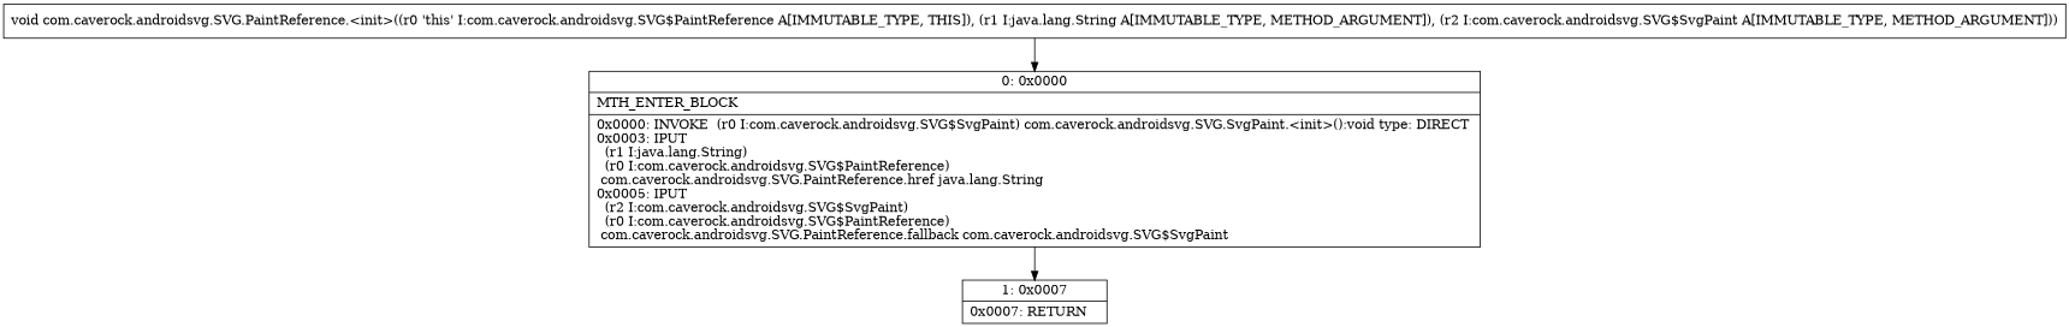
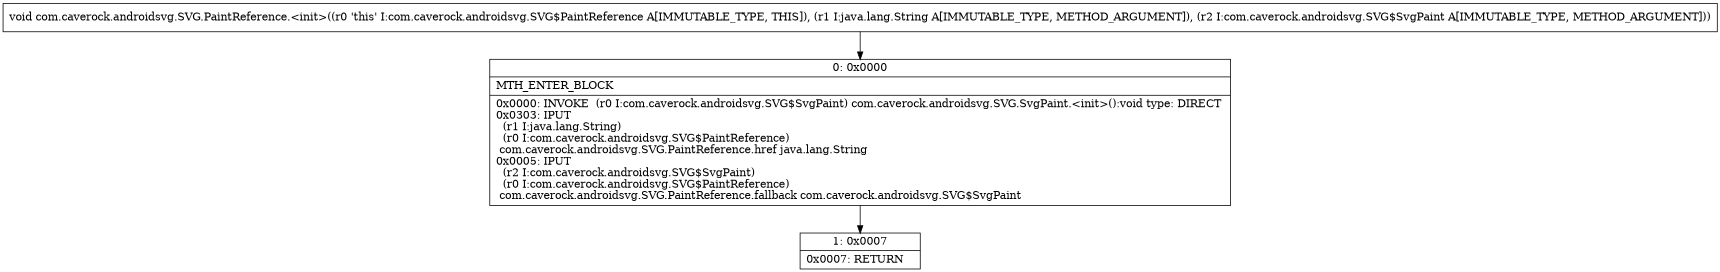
  digraph {
    node [shape=record]
-   n1 [label="{0\:\ 0x0000|MTH_ENTER_BLOCK\l|0x0000: INVOKE  (r0 I:com.caverock.androidsvg.SVG$SvgPaint) com.caverock.androidsvg.SVG.SvgPaint.\<init\>():void type: DIRECT \l0x0003: IPUT  \l  (r1 I:java.lang.String)\l  (r0 I:com.caverock.androidsvg.SVG$PaintReference)\l com.caverock.androidsvg.SVG.PaintReference.href java.lang.String \l0x0005: IPUT  \l  (r2 I:com.caverock.androidsvg.SVG$SvgPaint)\l  (r0 I:com.caverock.androidsvg.SVG$PaintReference)\l com.caverock.androidsvg.SVG.PaintReference.fallback com.caverock.androidsvg.SVG$SvgPaint \l}"]
+   n1 [label="{0\:\ 0x0000|MTH_ENTER_BLOCK\l|0x0000: INVOKE  (r0 I:com.caverock.androidsvg.SVG$SvgPaint) com.caverock.androidsvg.SVG.SvgPaint.\<init\>():void type: DIRECT \l0x0303: IPUT  \l  (r1 I:java.lang.String)\l  (r0 I:com.caverock.androidsvg.SVG$PaintReference)\l com.caverock.androidsvg.SVG.PaintReference.href java.lang.String \l0x0005: IPUT  \l  (r2 I:com.caverock.androidsvg.SVG$SvgPaint)\l  (r0 I:com.caverock.androidsvg.SVG$PaintReference)\l com.caverock.androidsvg.SVG.PaintReference.fallback com.caverock.androidsvg.SVG$SvgPaint \l}"]
    n2 [label="{1\:\ 0x0007|0x0007: RETURN   \l}"]
    n3 [label="{void com.caverock.androidsvg.SVG.PaintReference.\<init\>((r0 'this' I:com.caverock.androidsvg.SVG$PaintReference A[IMMUTABLE_TYPE, THIS]), (r1 I:java.lang.String A[IMMUTABLE_TYPE, METHOD_ARGUMENT]), (r2 I:com.caverock.androidsvg.SVG$SvgPaint A[IMMUTABLE_TYPE, METHOD_ARGUMENT])) }"]
    n1 -> n2
    n3 -> n1
  }
